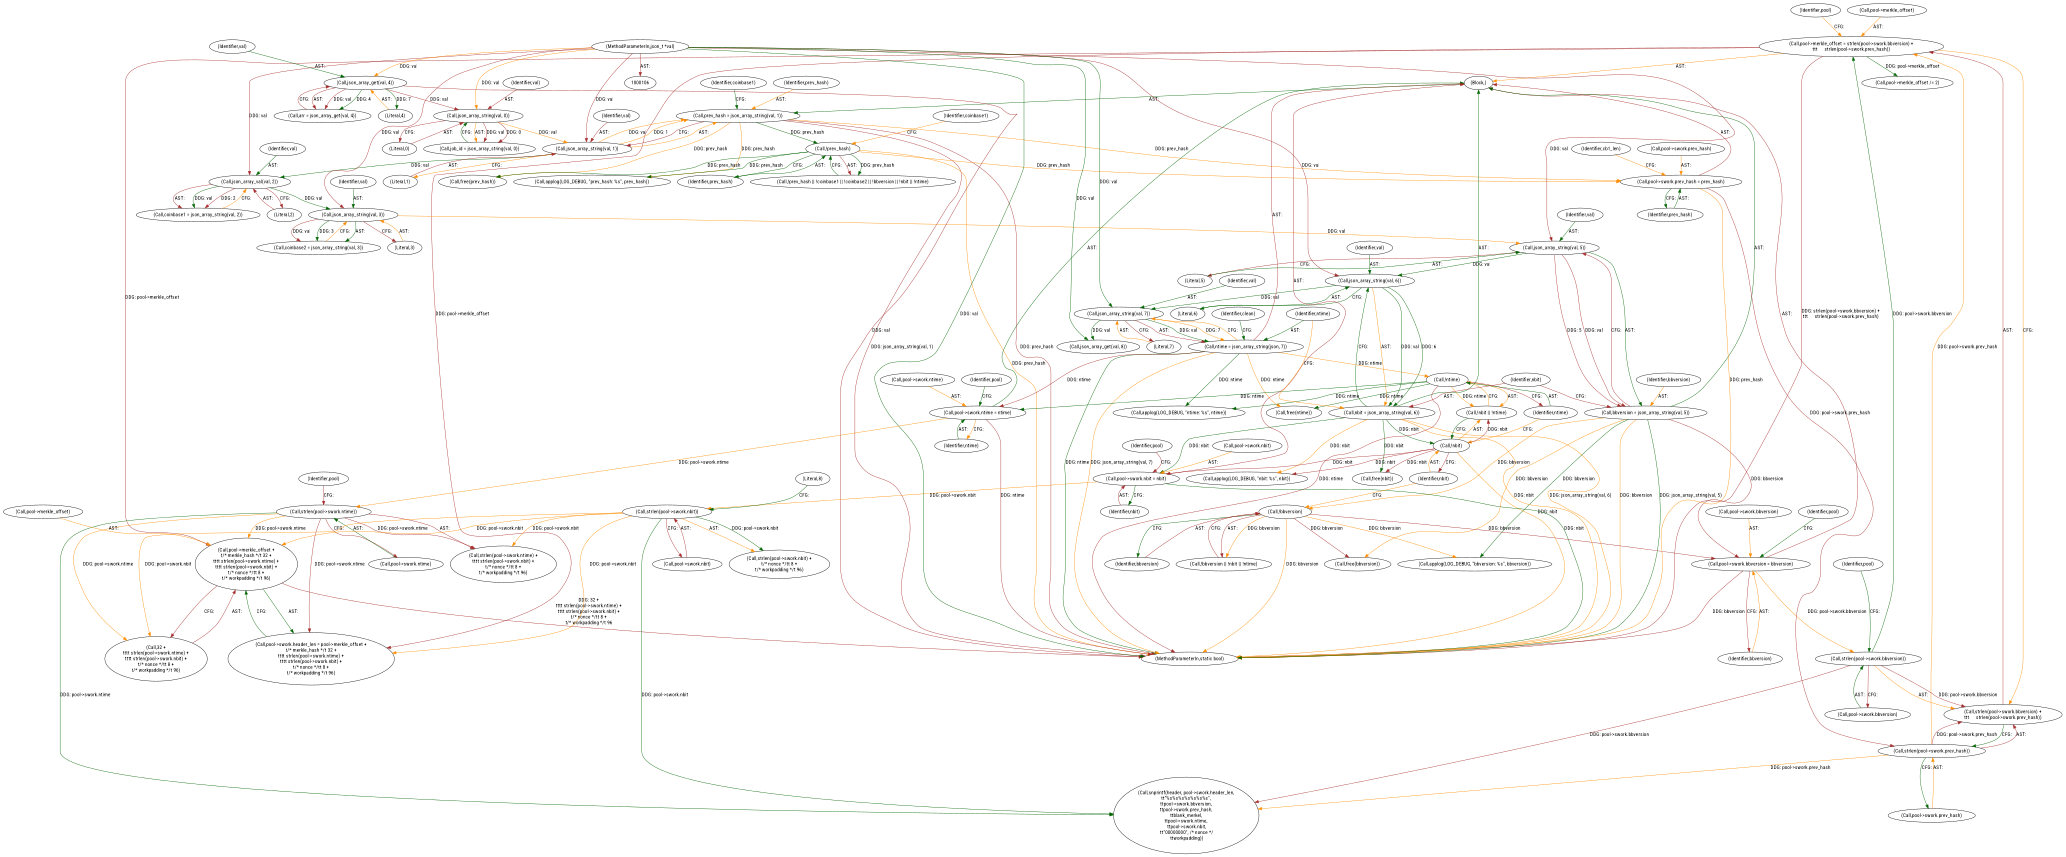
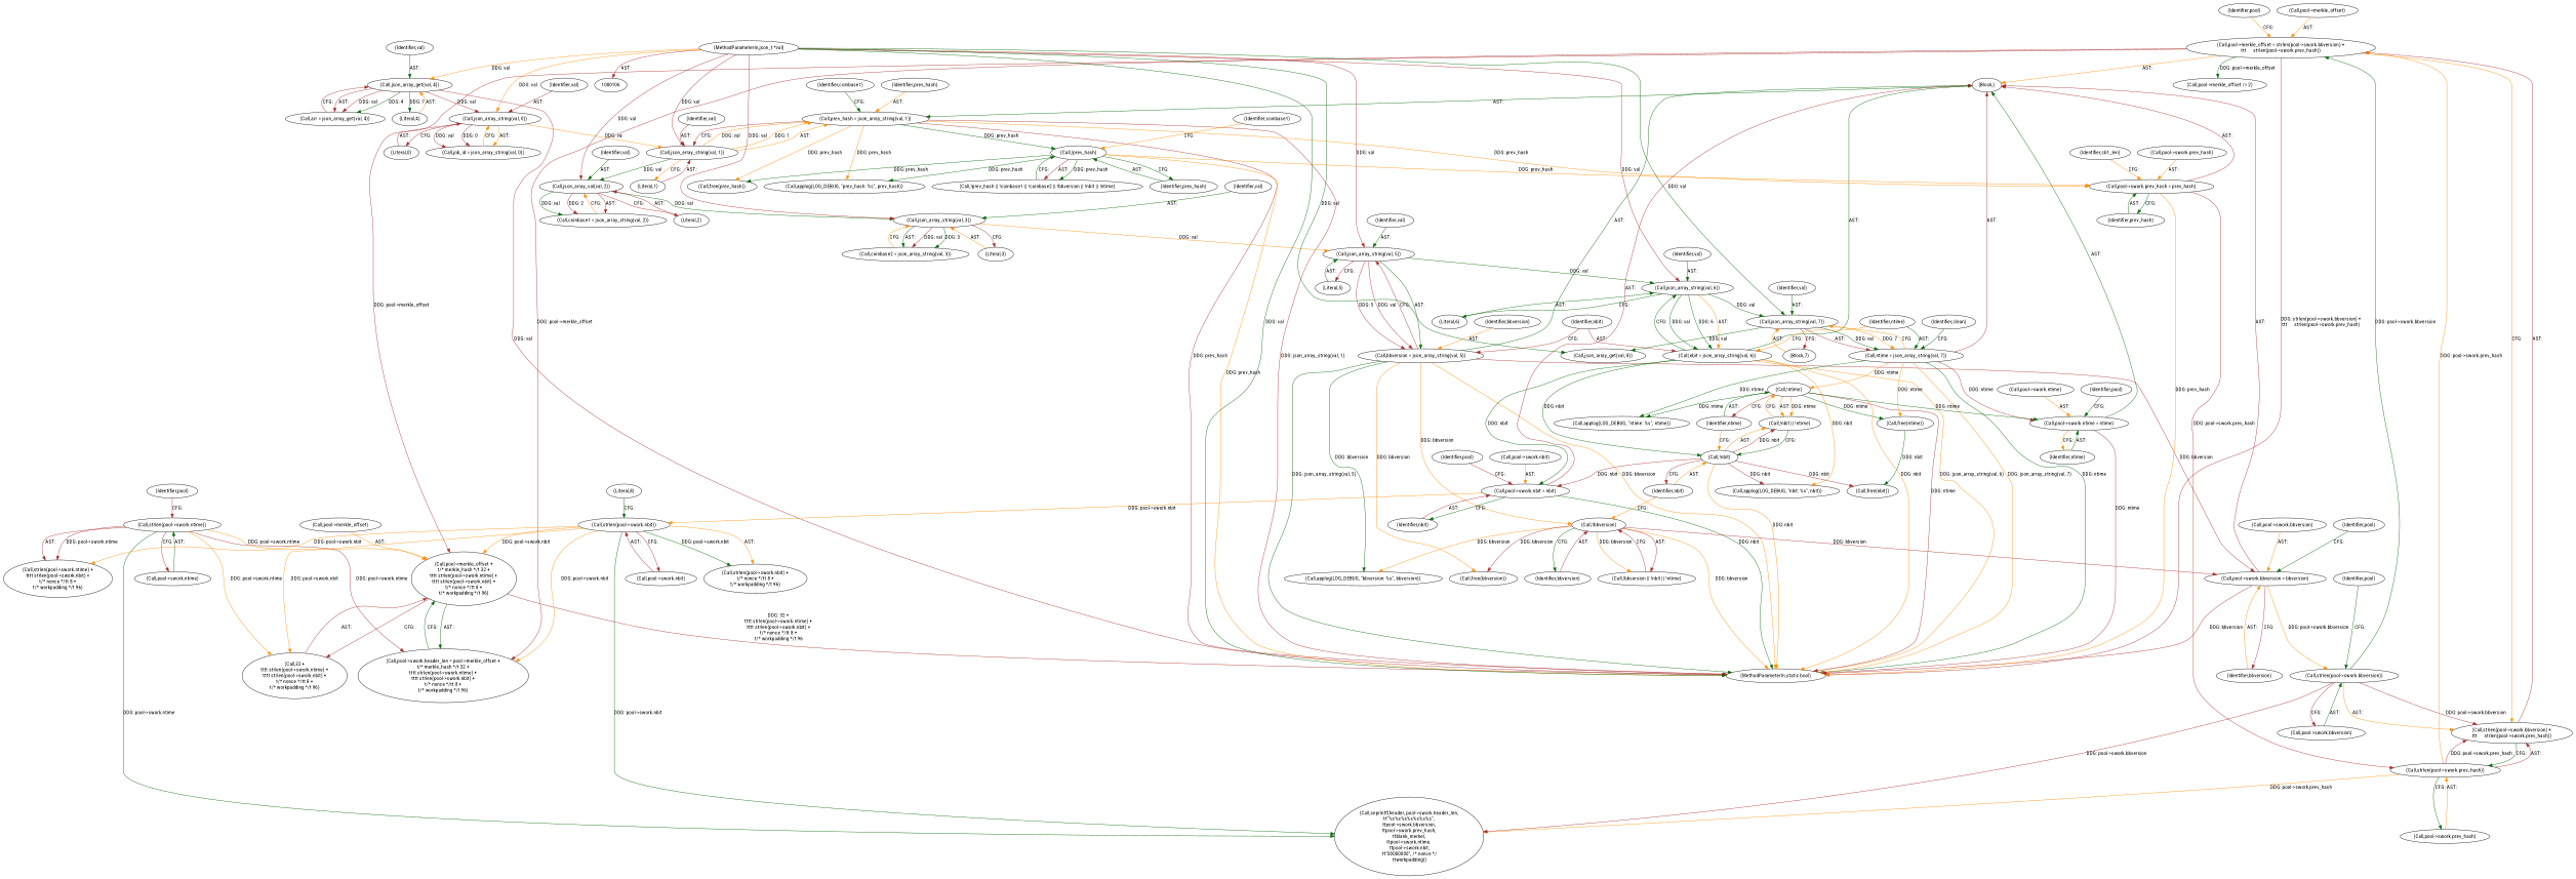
  digraph {
    fontname="Roboto Condensed"
    node [fontname="Roboto Condensed"]
    edge [color=brown fontname="Roboto Condensed"]
    n1 [label="(Call,pool->merkle_offset +\n\t/* merkle_hash */\t 32 +\n\t\t\t\t strlen(pool->swork.ntime) +\n\t\t\t\t strlen(pool->swork.nbit) +\n\t/* nonce */\t\t 8 +\n\t/* workpadding */\t 96)"]
    n2 [label="(Call,pool->swork.header_len = pool->merkle_offset +\n\t/* merkle_hash */\t 32 +\n\t\t\t\t strlen(pool->swork.ntime) +\n\t\t\t\t strlen(pool->swork.nbit) +\n\t/* nonce */\t\t 8 +\n\t/* workpadding */\t 96)"]
    n3 [label="(Call,32 +\n\t\t\t\t strlen(pool->swork.ntime) +\n\t\t\t\t strlen(pool->swork.nbit) +\n\t/* nonce */\t\t 8 +\n\t/* workpadding */\t 96)"]
    n4 [label="(MethodParameterIn,static bool)"]
    n5 [label="(Call,pool->merkle_offset = strlen(pool->swork.bbversion) +\n\t\t\t      strlen(pool->swork.prev_hash))"]
    n6 [label="(Block,)"]
    n7 [label="(Call,strlen(pool->swork.bbversion) +\n\t\t\t      strlen(pool->swork.prev_hash))"]
    n8 [label="(Call,pool->merkle_offset /= 2)"]
    n9 [label="(Call,prev_hash = json_array_string(val, 1))"]
    n10 [label="(Call,strlen(pool->swork.prev_hash))"]
    n11 [label="(Call,strlen(pool->swork.bbversion))"]
    n12 [label="(Call,snprintf(header, pool->swork.header_len,\n\t\t\"%s%s%s%s%s%s%s\",\n\t\tpool->swork.bbversion,\n\t\tpool->swork.prev_hash,\n\t\tblank_merkel,\n\t\tpool->swork.ntime,\n \t\tpool->swork.nbit,\n \t\t\"00000000\", /* nonce */\n \t\tworkpadding))"]
    n13 [label="(Call,pool->swork.bbversion)"]
    n14 [label="(Call,pool->swork.bbversion = bbversion)"]
    n15 [label="(Identifier,bbversion)"]
    n16 [label="(Call,bbversion = json_array_string(val, 5))"]
    n17 [label="(Call,json_array_string(val, 5))"]
    n18 [label="(Call,!bbversion)"]
    n19 [label="(Call,applog(LOG_DEBUG, \"bbversion: %s\", bbversion))"]
    n20 [label="(Call,free(bbversion))"]
    n21 [label="(Call,json_array_string(val, 6))"]
    n22 [label="(Literal,5)"]
    n23 [label="(Identifier,bbversion)"]
    n24 [label="(Call,!bbversion || !nbit || !ntime)"]
    n25 [label="(Call,json_array_string(val, 7))"]
    n26 [label="(Call,nbit = json_array_string(val, 6))"]
    n27 [label="(Literal,6)"]
    n28 [label="(Call,json_array_string(val, 3))"]
    n29 [label="(Literal,3)"]
    n30 [label="(Call,coinbase2 = json_array_string(val, 3))"]
    n31 [label="(Call,json_array_val(val, 2))"]
    n32 [label="(Literal,2)"]
    n33 [label="(Call,coinbase1 = json_array_string(val, 2))"]
    n34 [label="(Call,json_array_string(val, 1))"]
    n35 [label="(Literal,1)"]
    n36 [label="(Call,pool->swork.prev_hash = prev_hash)"]
    n37 [label="(Call,!prev_hash)"]
    n38 [label="(Call,free(prev_hash))"]
    n39 [label="(Call,applog(LOG_DEBUG, \"prev_hash: %s\", prev_hash))"]
    n40 [label="(Call,json_array_string(val, 0))"]
    n41 [label="(Call,job_id = json_array_string(val, 0))"]
    n42 [label="(Literal,0)"]
    n43 [label="(Call,json_array_get(val, 4))"]
    n44 [label="(Call,arr = json_array_get(val, 4))"]
    n45 [label="(Literal,4)"]
    n46 [label="(MethodParameterIn,json_t *val)"]
    n47 [label="(Call,json_array_get(val, 8))"]
    1000106
-   n49 [label="(Call,ntime = json_array_string(json, 7))"]
-   n50 [label="(Literal,7)"]
+   n49 [label="(Call,ntime = json_array_string(val, 7))"]
+   n50 [label="(Block,7)"]
    n51 [label="(Call,pool->swork.prev_hash)"]
    n52 [label="(Identifier,prev_hash)"]
    n53 [label="(Identifier,prev_hash)"]
    n54 [label="(Call,!prev_hash || !coinbase1 || !coinbase2 || !bbversion || !nbit || !ntime)"]
    n55 [label="(Call,strlen(pool->swork.ntime))"]
    n56 [label="(Call,pool->swork.ntime)"]
    n57 [label="(Call,strlen(pool->swork.ntime) +\n\t\t\t\t strlen(pool->swork.nbit) +\n\t/* nonce */\t\t 8 +\n\t/* workpadding */\t 96)"]
    n58 [label="(Call,pool->swork.ntime = ntime)"]
    n59 [label="(Identifier,ntime)"]
    n60 [label="(Call,!ntime)"]
    n61 [label="(Call,!nbit || !ntime)"]
    n62 [label="(Call,applog(LOG_DEBUG, \"ntime: %s\", ntime))"]
    n63 [label="(Call,free(ntime))"]
    n64 [label="(Identifier,ntime)"]
    n65 [label="(Call,!nbit)"]
    n66 [label="(Call,pool->swork.nbit = nbit)"]
    n67 [label="(Call,applog(LOG_DEBUG, \"nbit: %s\", nbit))"]
    n68 [label="(Call,free(nbit))"]
    n69 [label="(Call,strlen(pool->swork.nbit))"]
    n70 [label="(Call,pool->swork.nbit)"]
    n71 [label="(Call,strlen(pool->swork.nbit) +\n\t/* nonce */\t\t 8 +\n\t/* workpadding */\t 96)"]
    n72 [label="(Identifier,nbit)"]
    n73 [label="(Identifier,nbit)"]
    n74 [label="(Call,pool->swork.ntime)"]
    n75 [label="(Identifier,bbversion)"]
    n76 [label="(Identifier,val)"]
    n77 [label="(Identifier,cb1_len)"]
    n78 [label="(Identifier,pool)"]
    n79 [label="(Identifier,pool)"]
    n80 [label="(Identifier,prev_hash)"]
    n81 [label="(Literal,8)"]
    n82 [label="(Identifier,val)"]
    n83 [label="(Identifier,val)"]
    n84 [label="(Identifier,pool)"]
    n85 [label="(Identifier,pool)"]
    n86 [label="(Identifier,coinbase1)"]
    n87 [label="(Identifier,val)"]
    n88 [label="(Identifier,coinbase1)"]
    n89 [label="(Call,pool->merkle_offset)"]
    n90 [label="(Call,pool->swork.nbit)"]
    n91 [label="(Identifier,pool)"]
    n92 [label="(Call,pool->swork.bbversion)"]
    n93 [label="(Identifier,ntime)"]
    n94 [label="(Identifier,nbit)"]
    n95 [label="(Identifier,pool)"]
    n96 [label="(Identifier,val)"]
    n97 [label="(Identifier,val)"]
    n98 [label="(Call,pool->merkle_offset)"]
    n99 [label="(Identifier,val)"]
    n100 [label="(Call,pool->swork.prev_hash)"]
    n101 [label="(Identifier,clean)"]
    n102 [label="(Identifier,val)"]
    n1 -> n2 [color=darkgreen label="AST: "]
    n1 -> n3 [label="CFG: "]
    n1 -> n4 [label="DDG: 32 +\n\t\t\t\t strlen(pool->swork.ntime) +\n\t\t\t\t strlen(pool->swork.nbit) +\n\t/* nonce */\t\t 8 +\n\t/* workpadding */\t 96"]
    n2 -> n1 [color=darkgreen label="CFG: "]
    n3 -> n1 [label="AST: "]
    n5 -> n1 [label="DDG: pool->merkle_offset"]
    n5 -> n2 [label="DDG: pool->merkle_offset"]
    n5 -> n4 [label="DDG: strlen(pool->swork.bbversion) +\n\t\t\t      strlen(pool->swork.prev_hash)"]
    n5 -> n6 [color=darkorange label="AST: "]
    n5 -> n7 [color=darkorange label="CFG: "]
    n5 -> n8 [color=darkgreen label="DDG: pool->merkle_offset"]
    n6 -> n9 [color=darkgreen label="AST: "]
    n7 -> n5 [label="AST: "]
    n7 -> n10 [color=darkgreen label="CFG: "]
    n9 -> n4 [label="DDG: json_array_string(val, 1)"]
    n9 -> n4 [label="DDG: prev_hash"]
    n9 -> n34 [label="CFG: "]
    n9 -> n36 [color=darkorange label="DDG: prev_hash"]
    n9 -> n37 [color=darkgreen label="DDG: prev_hash"]
    n9 -> n38 [color=darkorange label="DDG: prev_hash"]
    n9 -> n39 [color=darkorange label="DDG: prev_hash"]
    n10 -> n5 [color=darkorange label="DDG: pool->swork.prev_hash"]
    n10 -> n7 [label="AST: "]
    n10 -> n7 [label="DDG: pool->swork.prev_hash"]
    n10 -> n12 [color=darkorange label="DDG: pool->swork.prev_hash"]
    n10 -> n51 [color=darkgreen label="CFG: "]
    n11 -> n5 [color=darkgreen label="DDG: pool->swork.bbversion"]
    n11 -> n7 [color=darkorange label="AST: "]
    n11 -> n7 [label="DDG: pool->swork.bbversion"]
    n11 -> n12 [label="DDG: pool->swork.bbversion"]
    n11 -> n13 [label="CFG: "]
    n13 -> n11 [color=darkgreen label="AST: "]
    n14 -> n4 [label="DDG: bbversion"]
    n14 -> n6 [label="AST: "]
    n14 -> n11 [color=darkorange label="DDG: pool->swork.bbversion"]
    n14 -> n15 [label="CFG: "]
    n15 -> n14 [color=darkorange label="AST: "]
    n16 -> n4 [color=darkorange label="DDG: bbversion"]
    n16 -> n4 [color=darkgreen label="DDG: json_array_string(val, 5)"]
    n16 -> n6 [color=darkgreen label="AST: "]
    n16 -> n14 [label="DDG: bbversion"]
    n16 -> n17 [label="CFG: "]
    n16 -> n18 [color=darkorange label="DDG: bbversion"]
    n16 -> n19 [color=darkgreen label="DDG: bbversion"]
    n16 -> n20 [color=darkorange label="DDG: bbversion"]
    n17 -> n16 [color=darkgreen label="AST: "]
    n17 -> n16 [label="DDG: val"]
    n17 -> n16 [label="DDG: 5"]
    n17 -> n21 [color=darkgreen label="DDG: val"]
    n17 -> n22 [label="CFG: "]
    n18 -> n4 [color=darkorange label="DDG: bbversion"]
    n18 -> n14 [label="DDG: bbversion"]
    n18 -> n19 [color=darkorange label="DDG: bbversion"]
    n18 -> n20 [label="DDG: bbversion"]
    n18 -> n23 [color=darkgreen label="CFG: "]
    n18 -> n24 [label="AST: "]
    n18 -> n24 [color=darkorange label="DDG: bbversion"]
    n21 -> n25 [color=darkgreen label="DDG: val"]
    n21 -> n26 [color=darkorange label="AST: "]
    n21 -> n26 [color=darkgreen label="DDG: val"]
    n21 -> n26 [color=darkgreen label="DDG: 6"]
    n21 -> n27 [color=darkgreen label="CFG: "]
    n22 -> n17 [color=darkgreen label="AST: "]
    n23 -> n18 [label="AST: "]
    n24 -> n18 [label="CFG: "]
    n25 -> n47 [color=darkgreen label="DDG: val"]
    n25 -> n49 [label="AST: "]
    n25 -> n49 [color=darkgreen label="DDG: val"]
    n25 -> n49 [color=darkorange label="DDG: 7"]
    n25 -> n50 [label="CFG: "]
    n26 -> n4 [color=darkorange label="DDG: nbit"]
    n26 -> n4 [color=darkorange label="DDG: json_array_string(val, 6)"]
    n26 -> n6 [color=darkgreen label="AST: "]
    n26 -> n21 [color=darkgreen label="CFG: "]
    n26 -> n65 [color=darkgreen label="DDG: nbit"]
    n26 -> n66 [color=darkgreen label="DDG: nbit"]
    n26 -> n67 [color=darkorange label="DDG: nbit"]
-   n26 -> n68 [color=darkgreen label="DDG: nbit"]
+   n63 -> n68 [color=darkgreen label="DDG: nbit"]
    n27 -> n21 [color=darkgreen label="AST: "]
    n28 -> n17 [color=darkorange label="DDG: val"]
    n28 -> n29 [label="CFG: "]
    n28 -> n30 [color=darkgreen label="AST: "]
    n28 -> n30 [label="DDG: val"]
    n28 -> n30 [color=darkgreen label="DDG: 3"]
    n29 -> n28 [color=darkorange label="AST: "]
    n30 -> n28 [color=darkorange label="CFG: "]
    n31 -> n28 [color=darkgreen label="DDG: val"]
    n31 -> n32 [label="CFG: "]
    n31 -> n33 [label="AST: "]
    n31 -> n33 [color=darkgreen label="DDG: val"]
    n31 -> n33 [label="DDG: 2"]
    n32 -> n31 [label="AST: "]
    n33 -> n31 [color=darkorange label="CFG: "]
    n34 -> n9 [color=darkorange label="AST: "]
    n34 -> n9 [color=darkorange label="DDG: val"]
    n34 -> n9 [color=darkorange label="DDG: 1"]
    n34 -> n31 [color=darkgreen label="DDG: val"]
    n34 -> n35 [color=darkorange label="CFG: "]
    n35 -> n34 [label="AST: "]
    n36 -> n4 [color=darkorange label="DDG: prev_hash"]
    n36 -> n6 [label="AST: "]
    n36 -> n10 [label="DDG: pool->swork.prev_hash"]
    n36 -> n52 [color=darkgreen label="CFG: "]
    n37 -> n4 [color=darkorange label="DDG: prev_hash"]
    n37 -> n36 [color=darkorange label="DDG: prev_hash"]
    n37 -> n38 [color=darkgreen label="DDG: prev_hash"]
    n37 -> n39 [color=darkgreen label="DDG: prev_hash"]
    n37 -> n53 [color=darkgreen label="CFG: "]
    n37 -> n54 [label="AST: "]
    n37 -> n54 [color=darkgreen label="DDG: prev_hash"]
    n40 -> n34 [color=darkorange label="DDG: val"]
    n40 -> n41 [color=darkorange label="AST: "]
    n40 -> n41 [label="DDG: val"]
    n40 -> n41 [label="DDG: 0"]
    n40 -> n42 [label="CFG: "]
-   n41 -> n40 [color=darkgreen label="CFG: "]
+   n41 -> n40 [color=darkorange label="CFG: "]
    n42 -> n40 [label="AST: "]
    n43 -> n4 [label="DDG: val"]
    n43 -> n40 [label="DDG: val"]
    n43 -> n44 [label="AST: "]
    n43 -> n44 [label="DDG: val"]
    n43 -> n44 [color=darkgreen label="DDG: 4"]
    n43 -> n45 [color=darkgreen label="DDG: 7"]
    n44 -> n43 [label="CFG: "]
    n45 -> n43 [color=darkorange label="AST: "]
    n46 -> n4 [color=darkgreen label="DDG: val"]
    n46 -> n17 [label="DDG: val"]
    n46 -> n21 [label="DDG: val"]
    n46 -> n25 [color=darkgreen label="DDG: val"]
    n46 -> n28 [label="DDG: val"]
    n46 -> n31 [label="DDG: val"]
    n46 -> n34 [label="DDG: val"]
    n46 -> n40 [color=darkorange label="DDG: val"]
    n46 -> n43 [color=darkorange label="DDG: val"]
    n46 -> n47 [color=darkgreen label="DDG: val"]
    n46 -> 1000106 [label="AST: "]
    n49 -> n4 [color=darkgreen label="DDG: ntime"]
    n49 -> n4 [color=darkorange label="DDG: json_array_string(val, 7)"]
    n49 -> n6 [label="AST: "]
    n49 -> n25 [color=darkorange label="CFG: "]
    n49 -> n58 [label="DDG: ntime"]
    n49 -> n60 [color=darkorange label="DDG: ntime"]
    n49 -> n62 [color=darkgreen label="DDG: ntime"]
    n49 -> n63 [color=darkorange label="DDG: ntime"]
    n50 -> n25 [color=darkorange label="AST: "]
    n51 -> n10 [color=darkorange label="AST: "]
    n52 -> n36 [color=darkgreen label="AST: "]
    n53 -> n37 [color=darkgreen label="AST: "]
    n54 -> n37 [color=darkgreen label="CFG: "]
    n55 -> n1 [color=darkorange label="DDG: pool->swork.ntime"]
    n55 -> n2 [label="DDG: pool->swork.ntime"]
    n55 -> n3 [color=darkorange label="DDG: pool->swork.ntime"]
    n55 -> n12 [color=darkgreen label="DDG: pool->swork.ntime"]
    n55 -> n56 [label="CFG: "]
    n55 -> n57 [label="AST: "]
    n55 -> n57 [label="DDG: pool->swork.ntime"]
    n56 -> n55 [color=darkgreen label="AST: "]
    n58 -> n4 [label="DDG: ntime"]
    n58 -> n6 [color=darkgreen label="AST: "]
-   n58 -> n55 [color=darkorange label="DDG: pool->swork.ntime"]
    n58 -> n59 [color=darkorange label="CFG: "]
    n59 -> n58 [color=darkgreen label="AST: "]
    n60 -> n4 [label="DDG: ntime"]
    n60 -> n58 [color=darkgreen label="DDG: ntime"]
    n60 -> n61 [color=darkorange label="AST: "]
    n60 -> n61 [color=darkorange label="DDG: ntime"]
    n60 -> n62 [color=darkgreen label="DDG: ntime"]
    n60 -> n63 [color=darkgreen label="DDG: ntime"]
    n60 -> n64 [label="CFG: "]
    n61 -> n60 [color=darkorange label="CFG: "]
    n61 -> n65 [color=darkgreen label="CFG: "]
    n64 -> n60 [color=darkgreen label="AST: "]
    n64 -> n65 [color=darkorange label="CFG: "]
    n65 -> n4 [color=darkorange label="DDG: nbit"]
    n65 -> n61 [color=darkorange label="AST: "]
    n65 -> n61 [label="DDG: nbit"]
    n65 -> n66 [label="DDG: nbit"]
    n65 -> n67 [label="DDG: nbit"]
    n65 -> n68 [label="DDG: nbit"]
    n65 -> n73 [label="CFG: "]
    n66 -> n4 [color=darkgreen label="DDG: nbit"]
    n66 -> n6 [label="AST: "]
    n66 -> n69 [color=darkorange label="DDG: pool->swork.nbit"]
    n66 -> n72 [color=darkgreen label="CFG: "]
    n69 -> n1 [color=darkorange label="DDG: pool->swork.nbit"]
    n69 -> n2 [color=darkorange label="DDG: pool->swork.nbit"]
    n69 -> n3 [color=darkorange label="DDG: pool->swork.nbit"]
    n69 -> n12 [color=darkgreen label="DDG: pool->swork.nbit"]
    n69 -> n57 [color=darkorange label="DDG: pool->swork.nbit"]
    n69 -> n70 [label="CFG: "]
    n69 -> n71 [color=darkorange label="AST: "]
    n69 -> n71 [color=darkgreen label="DDG: pool->swork.nbit"]
    n70 -> n69 [label="AST: "]
    n72 -> n66 [label="AST: "]
    n73 -> n18 [color=darkorange label="CFG: "]
    n73 -> n65 [color=darkorange label="AST: "]
    n74 -> n58 [color=darkorange label="AST: "]
    n75 -> n16 [color=darkorange label="AST: "]
    n76 -> n31 [color=darkgreen label="AST: "]
    n77 -> n36 [color=darkorange label="CFG: "]
    n78 -> n11 [color=darkgreen label="CFG: "]
    n79 -> n5 [color=darkorange label="CFG: "]
    n80 -> n9 [color=darkorange label="AST: "]
    n81 -> n69 [color=darkgreen label="CFG: "]
    n82 -> n21 [color=darkgreen label="AST: "]
    n83 -> n17 [color=darkgreen label="AST: "]
    n84 -> n58 [color=darkgreen label="CFG: "]
    n85 -> n55 [label="CFG: "]
    n86 -> n9 [color=darkgreen label="CFG: "]
    n87 -> n25 [color=darkgreen label="AST: "]
    n88 -> n37 [color=darkorange label="CFG: "]
    n89 -> n5 [color=darkorange label="AST: "]
    n90 -> n66 [color=darkorange label="AST: "]
    n91 -> n66 [label="CFG: "]
    n92 -> n14 [color=darkorange label="AST: "]
    n93 -> n26 [color=darkorange label="CFG: "]
    n93 -> n49 [color=darkgreen label="AST: "]
    n94 -> n16 [label="CFG: "]
    n94 -> n26 [label="AST: "]
    n95 -> n14 [color=darkgreen label="CFG: "]
    n96 -> n28 [color=darkgreen label="AST: "]
    n97 -> n40 [label="AST: "]
    n98 -> n1 [color=darkorange label="AST: "]
    n99 -> n34 [label="AST: "]
    n100 -> n36 [color=darkorange label="AST: "]
    n101 -> n49 [color=darkgreen label="CFG: "]
    n102 -> n43 [color=darkgreen label="AST: "]
  }
